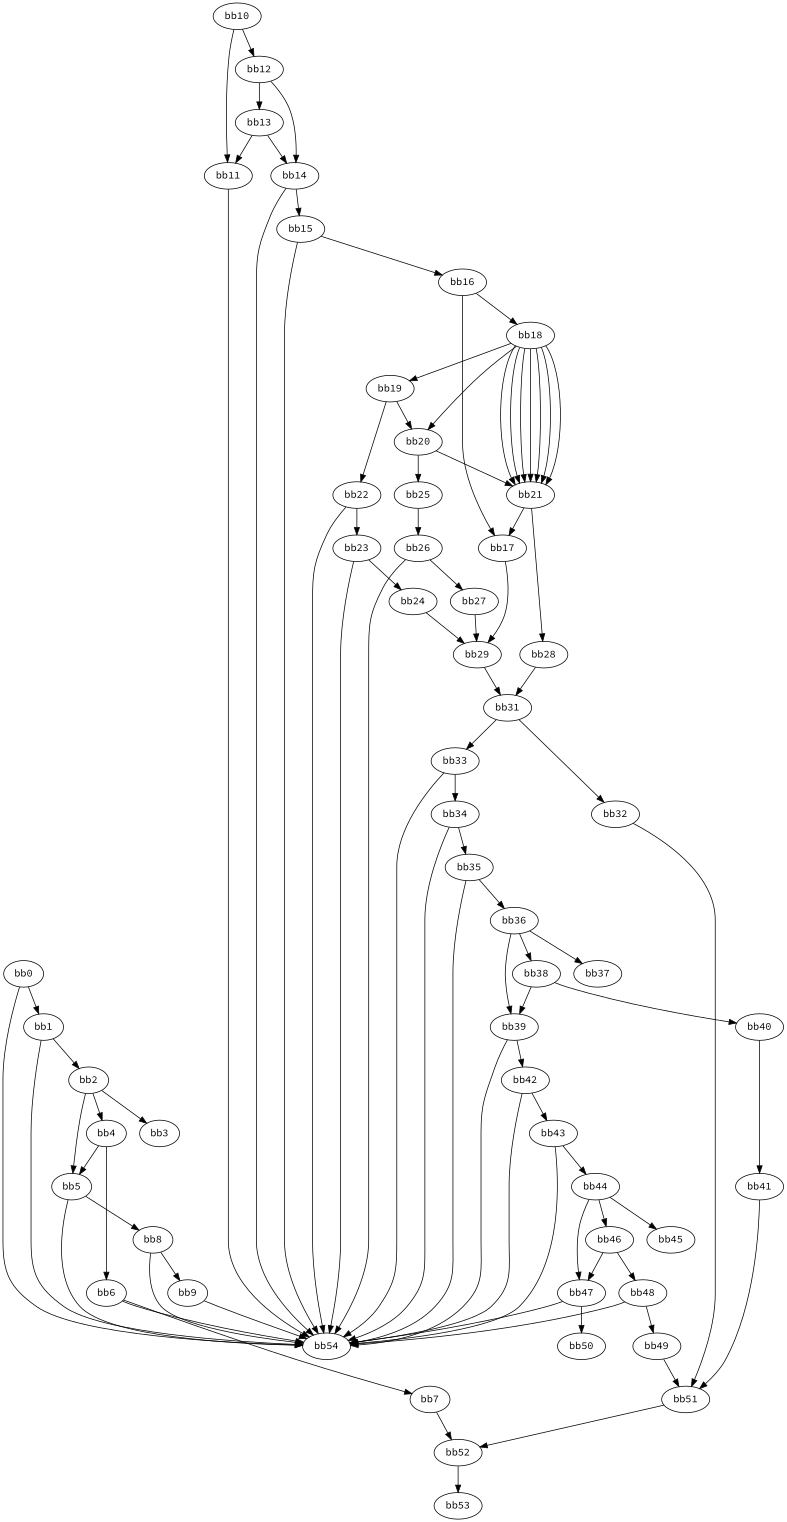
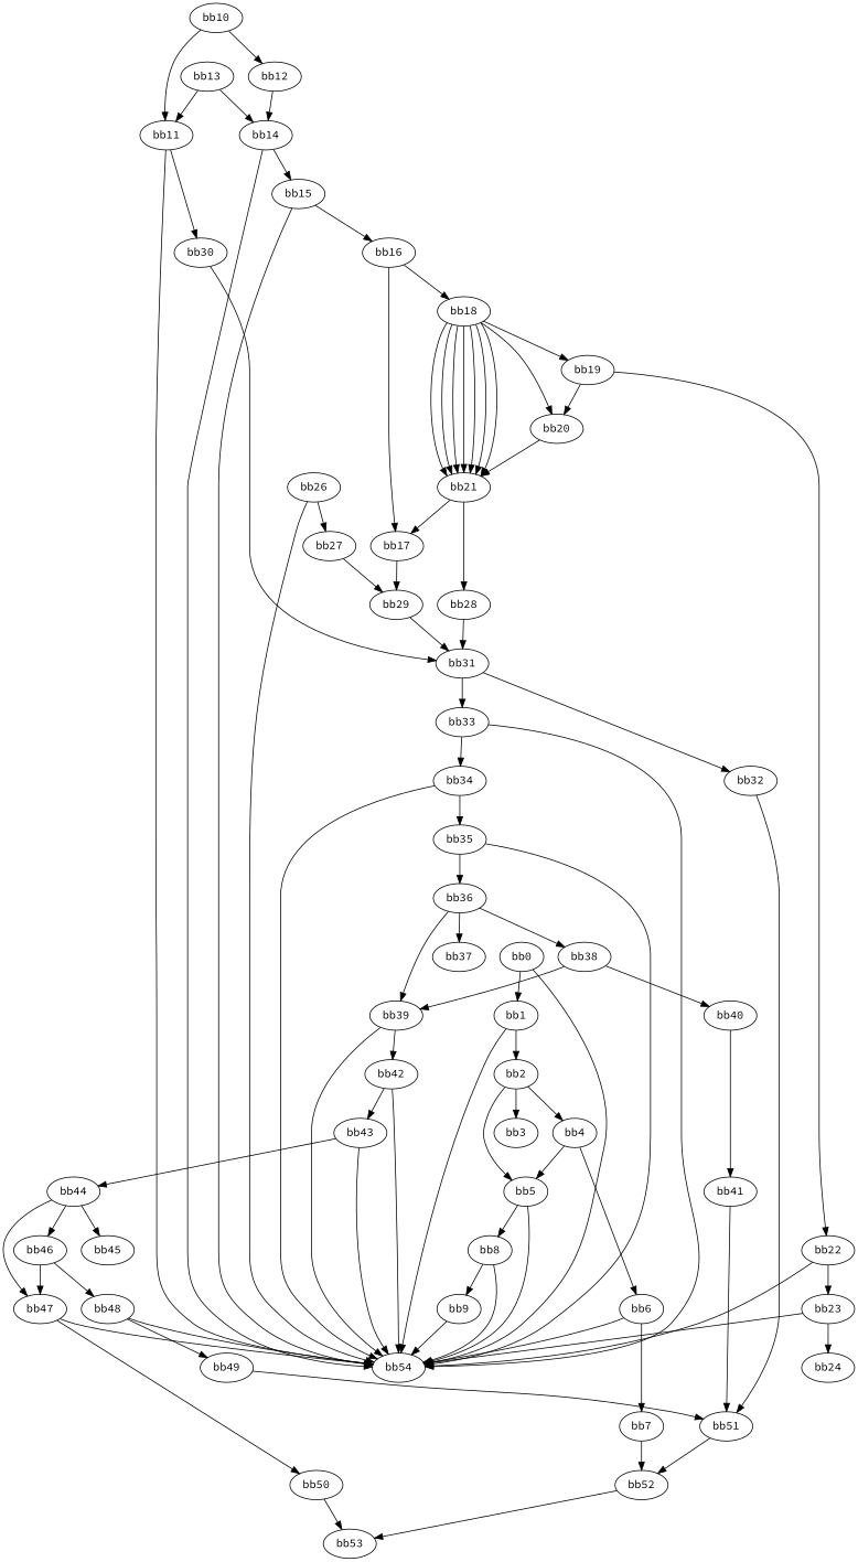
  digraph {
    fontname="Source Code Pro"
    node [fontname="Source Code Pro"]
    edge [fontname="Source Code Pro"]
    n1 [label="bb0\l"]
    n2 [label="bb1\l"]
    n3 [label="bb54\l"]
    n4 [label="bb2\l"]
    n5 [label="bb3\l"]
    n6 [label="bb4\l"]
    n7 [label="bb5\l"]
    n8 [label="bb6\l"]
    n9 [label="bb8\l"]
    n10 [label="bb7\l"]
    n11 [label="bb9\l"]
    n12 [label="bb52\l"]
    n13 [label="bb53\l"]
    n14 [label="bb10\l"]
    n15 [label="bb11\l"]
    n16 [label="bb12\l"]
+   n17 [label="bb30\l"]
    n18 [label="bb13\l"]
    n19 [label="bb14\l"]
    n20 [label="bb31\l"]
    n21 [label="bb15\l"]
    n22 [label="bb16\l"]
    n23 [label="bb17\l"]
    n24 [label="bb18\l"]
    n25 [label="bb29\l"]
    n26 [label="bb19\l"]
    n27 [label="bb20\l"]
    n28 [label="bb21\l"]
    n29 [label="bb22\l"]
-   n30 [label="bb25\l"]
    n31 [label="bb28\l"]
    n32 [label="bb23\l"]
    n33 [label="bb26\l"]
    n34 [label="bb24\l"]
    n35 [label="bb27\l"]
    n36 [label="bb32\l"]
    n37 [label="bb33\l"]
    n38 [label="bb51\l"]
    n39 [label="bb34\l"]
    n40 [label="bb35\l"]
    n41 [label="bb36\l"]
    n42 [label="bb37\l"]
    n43 [label="bb38\l"]
    n44 [label="bb39\l"]
    n45 [label="bb40\l"]
    n46 [label="bb42\l"]
    n47 [label="bb41\l"]
    n48 [label="bb43\l"]
    n49 [label="bb44\l"]
    n50 [label="bb45\l"]
    n51 [label="bb46\l"]
    n52 [label="bb47\l"]
    n53 [label="bb48\l"]
    n54 [label="bb50\l"]
    n55 [label="bb49\l"]
    n1 -> n2
    n1 -> n3
    n2 -> n3
    n2 -> n4
    n4 -> n5
    n4 -> n6
    n4 -> n7
    n6 -> n7
    n6 -> n8
    n7 -> n3
    n7 -> n9
    n8 -> n3
    n8 -> n10
    n9 -> n3
    n9 -> n11
    n10 -> n12
    n11 -> n3
    n12 -> n13
    n14 -> n15
    n14 -> n16
    n15 -> n3
-   n16 -> n18
+   n15 -> n17
    n16 -> n19
+   n17 -> n20
    n18 -> n15
    n18 -> n19
    n19 -> n3
    n19 -> n21
    n20 -> n36
    n20 -> n37
    n21 -> n3
    n21 -> n22
    n22 -> n23
    n22 -> n24
    n23 -> n25
    n24 -> n26
    n24 -> n27
    n24 -> n28
    n24 -> n28
    n24 -> n28
    n24 -> n28
    n24 -> n28
    n24 -> n28
    n24 -> n28
    n25 -> n20
    n26 -> n27
    n26 -> n29
    n27 -> n28
-   n27 -> n30
    n28 -> n23
    n28 -> n31
    n29 -> n3
    n29 -> n32
-   n30 -> n33
    n31 -> n20
    n32 -> n3
    n32 -> n34
    n33 -> n3
    n33 -> n35
-   n34 -> n25
    n35 -> n25
    n36 -> n38
    n37 -> n3
    n37 -> n39
    n38 -> n12
    n39 -> n3
    n39 -> n40
    n40 -> n3
    n40 -> n41
    n41 -> n42
    n41 -> n43
    n41 -> n44
    n43 -> n44
    n43 -> n45
    n44 -> n3
    n44 -> n46
    n45 -> n47
    n46 -> n3
    n46 -> n48
    n47 -> n38
    n48 -> n3
    n48 -> n49
    n49 -> n50
    n49 -> n51
    n49 -> n52
    n51 -> n52
    n51 -> n53
    n52 -> n3
    n52 -> n54
    n53 -> n3
    n53 -> n55
+   n54 -> n13
    n55 -> n38
  }
